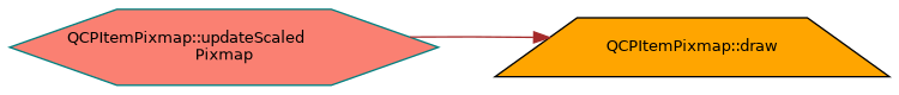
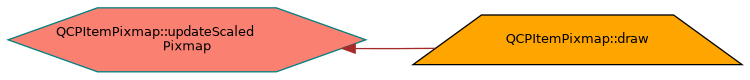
  digraph {
    rankdir=LR
    node [fontname=Helvetica fontsize=10 style=filled]
    n1 [color=teal fillcolor=salmon fontcolor=black height=0.2 label="QCPItemPixmap::updateScaled\lPixmap" shape=hexagon width=0.4]
    n2 [color=black fillcolor=orange height=0.2 label="QCPItemPixmap::draw" shape=trapezium width=0.4]
-   n2 -> n1 [color=brown dir=back fontname=Helvetica fontsize=10 labelfontname=Helvetica labelfontsize=10 style=solid]
+   n1 -> n2 [color=brown dir=back fontname=Helvetica fontsize=10 labelfontname=Helvetica labelfontsize=10 style=solid]
  }
